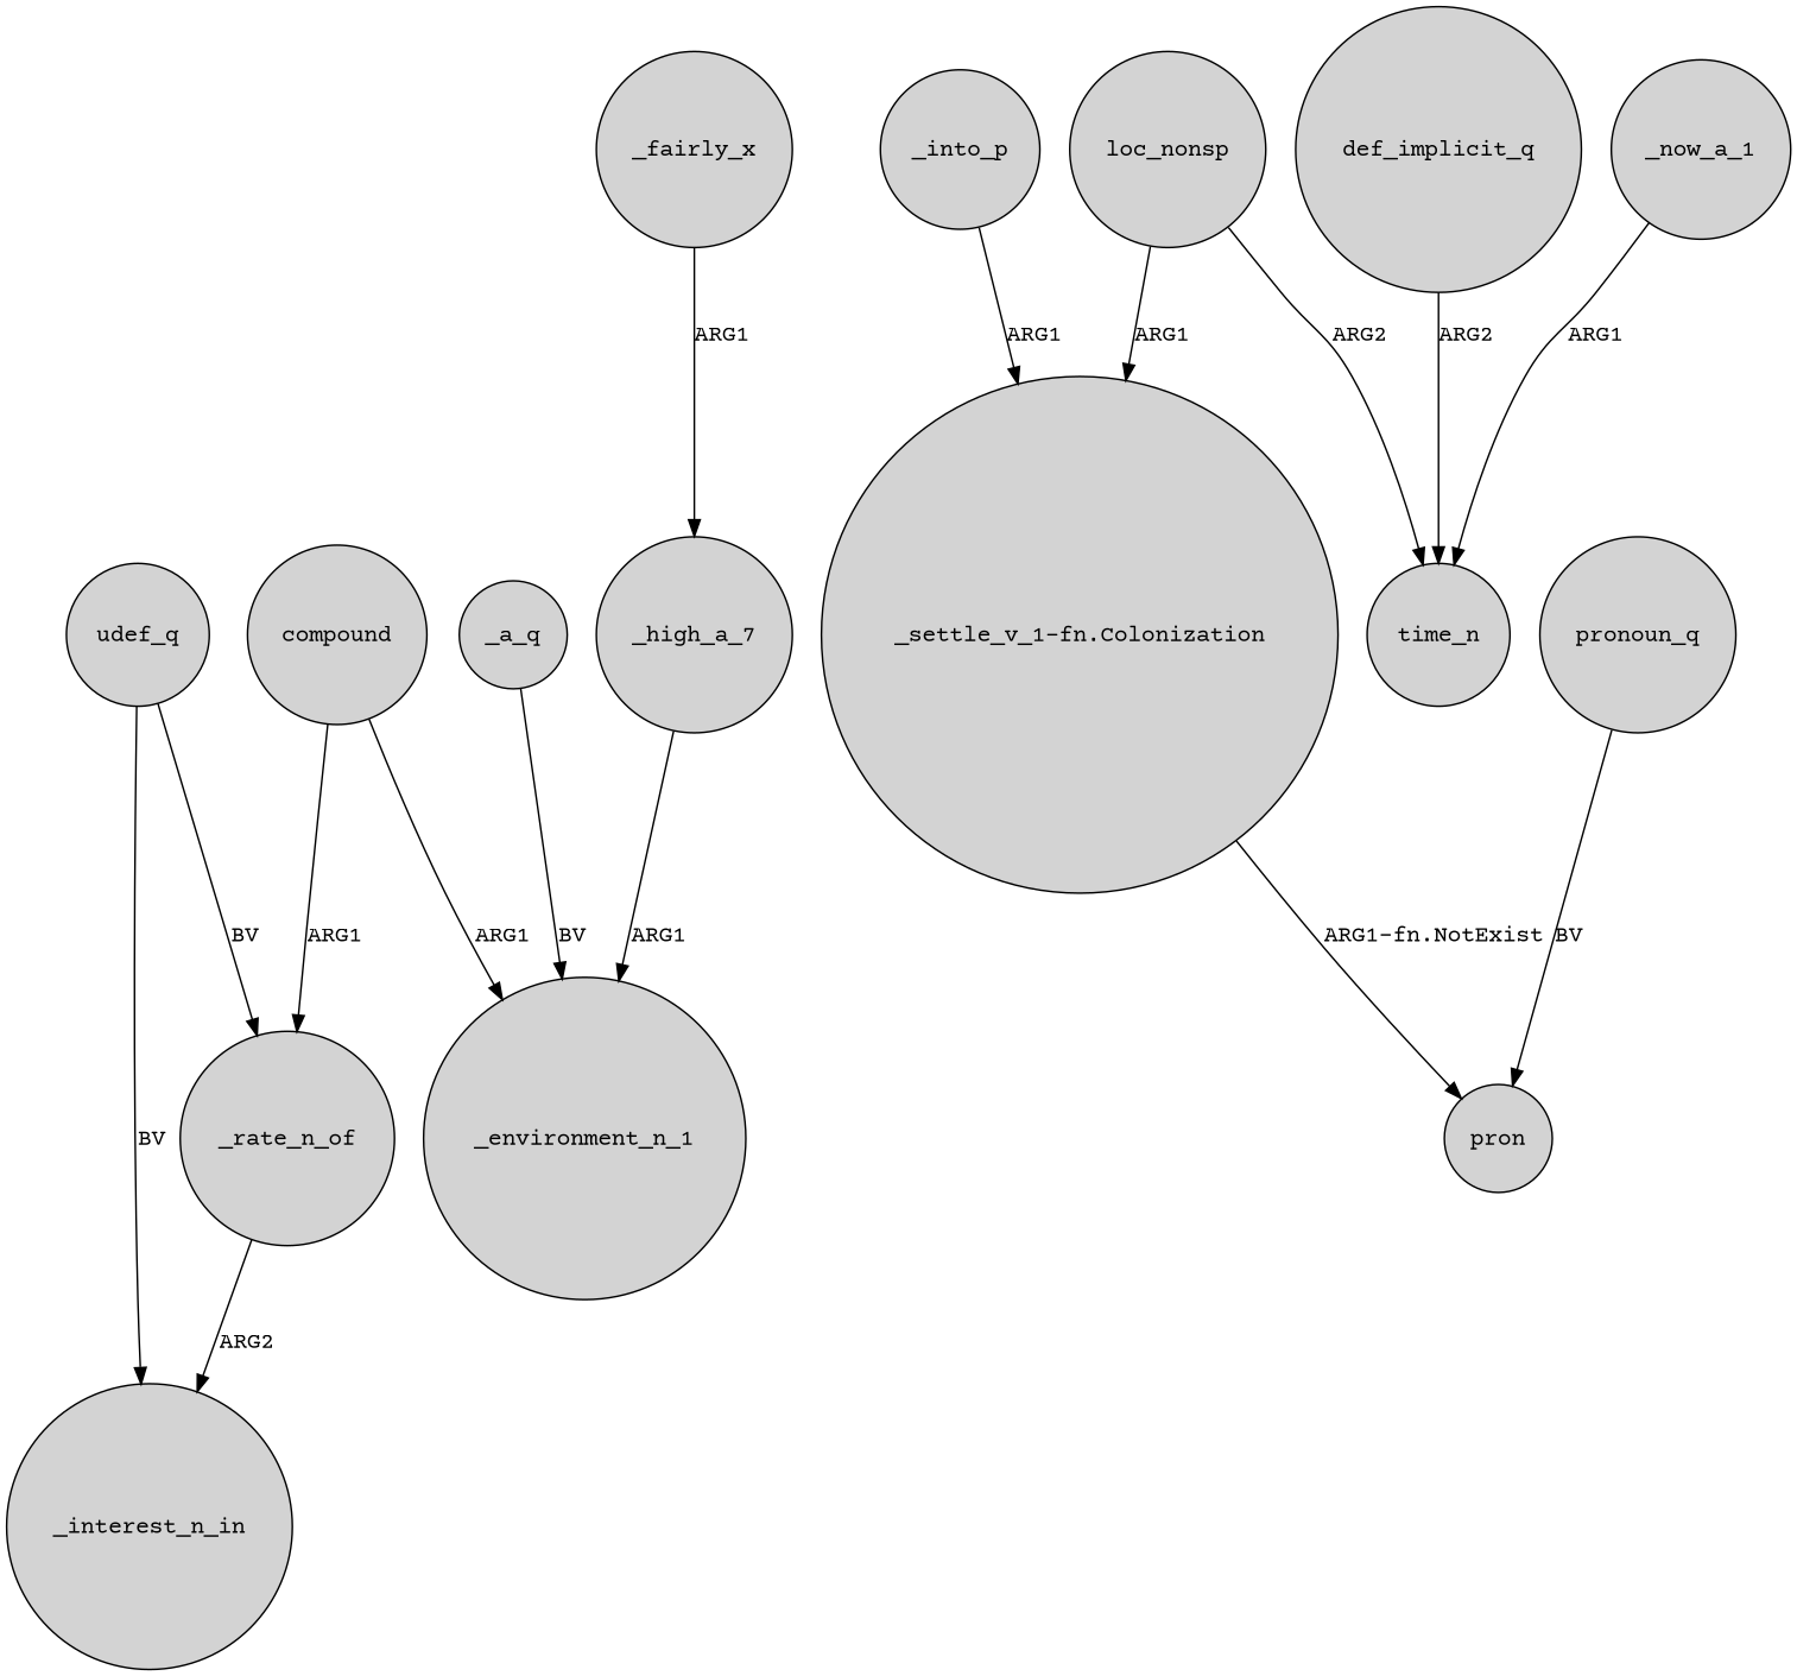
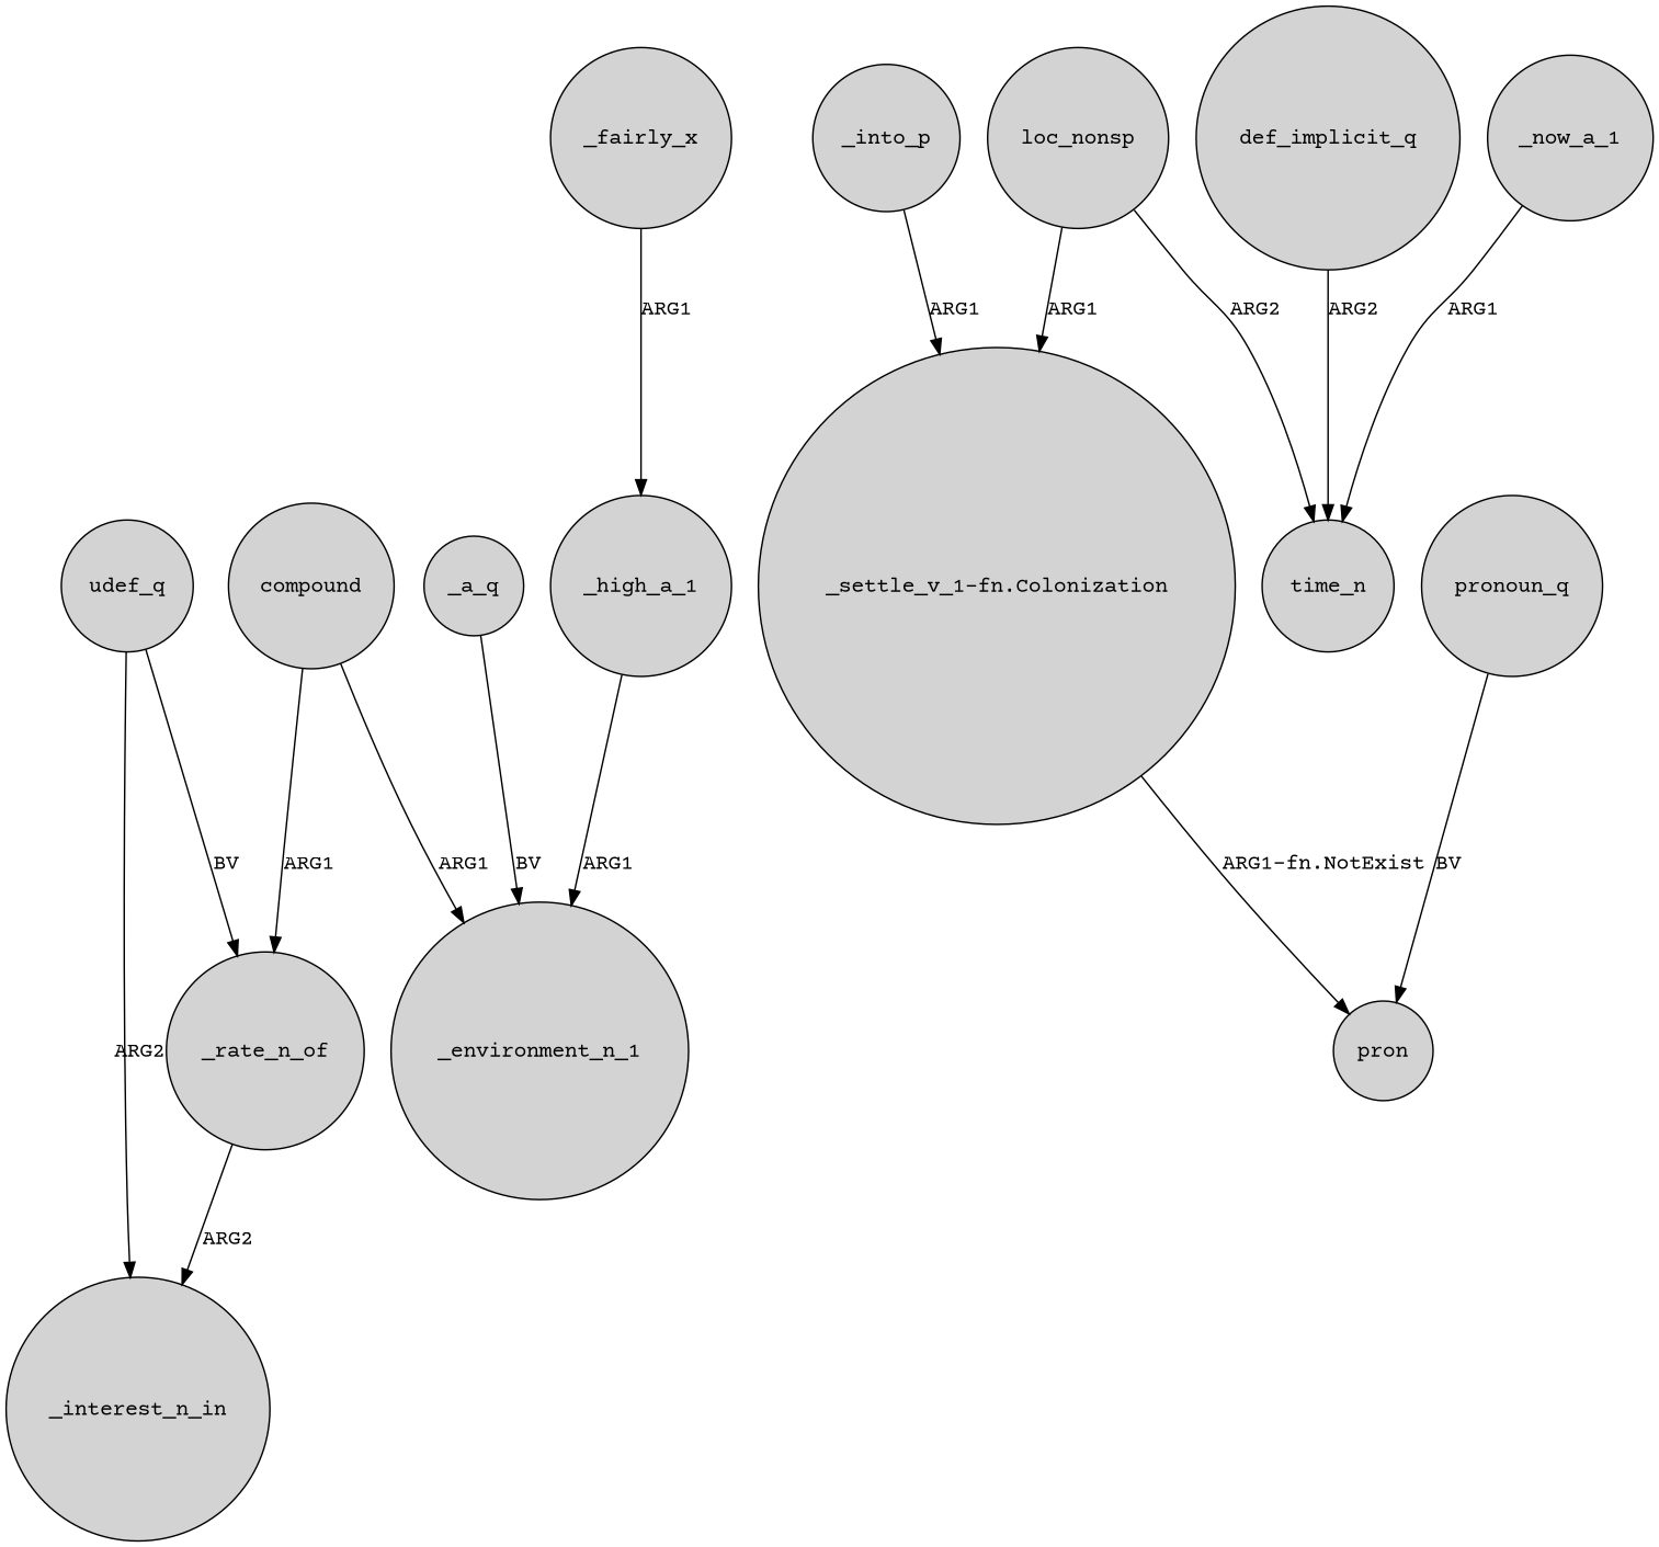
  digraph {
    fontname="Courier Prime"
    node [fontname="Courier Prime" shape=circle style=filled]
    edge [fontname="Courier Prime"]
    compound
    _rate_n_of
    _environment_n_1
    _interest_n_in
    _a_q
    loc_nonsp
    "_settle_v_1-fn.Colonization"
    time_n
    pron
    udef_q
    _into_p
    _fairly_x
-   _high_a_1 [label=_high_a_7]
+   _high_a_1
    _now_a_1
    def_implicit_q
    pronoun_q
    compound -> _rate_n_of [label=ARG1]
    compound -> _environment_n_1 [label=ARG1]
    _rate_n_of -> _interest_n_in [label=ARG2]
    _a_q -> _environment_n_1 [label=BV]
    loc_nonsp -> "_settle_v_1-fn.Colonization" [label=ARG1]
    loc_nonsp -> time_n [label=ARG2]
    "_settle_v_1-fn.Colonization" -> pron [label="ARG1-fn.NotExist"]
    udef_q -> _rate_n_of [label=BV]
-   udef_q -> _interest_n_in [label=BV]
+   udef_q -> _interest_n_in [label=ARG2]
    _into_p -> "_settle_v_1-fn.Colonization" [label=ARG1]
    _fairly_x -> _high_a_1 [label=ARG1]
    _high_a_1 -> _environment_n_1 [label=ARG1]
    _now_a_1 -> time_n [label=ARG1]
    def_implicit_q -> time_n [label=ARG2]
    pronoun_q -> pron [label=BV]
  }
